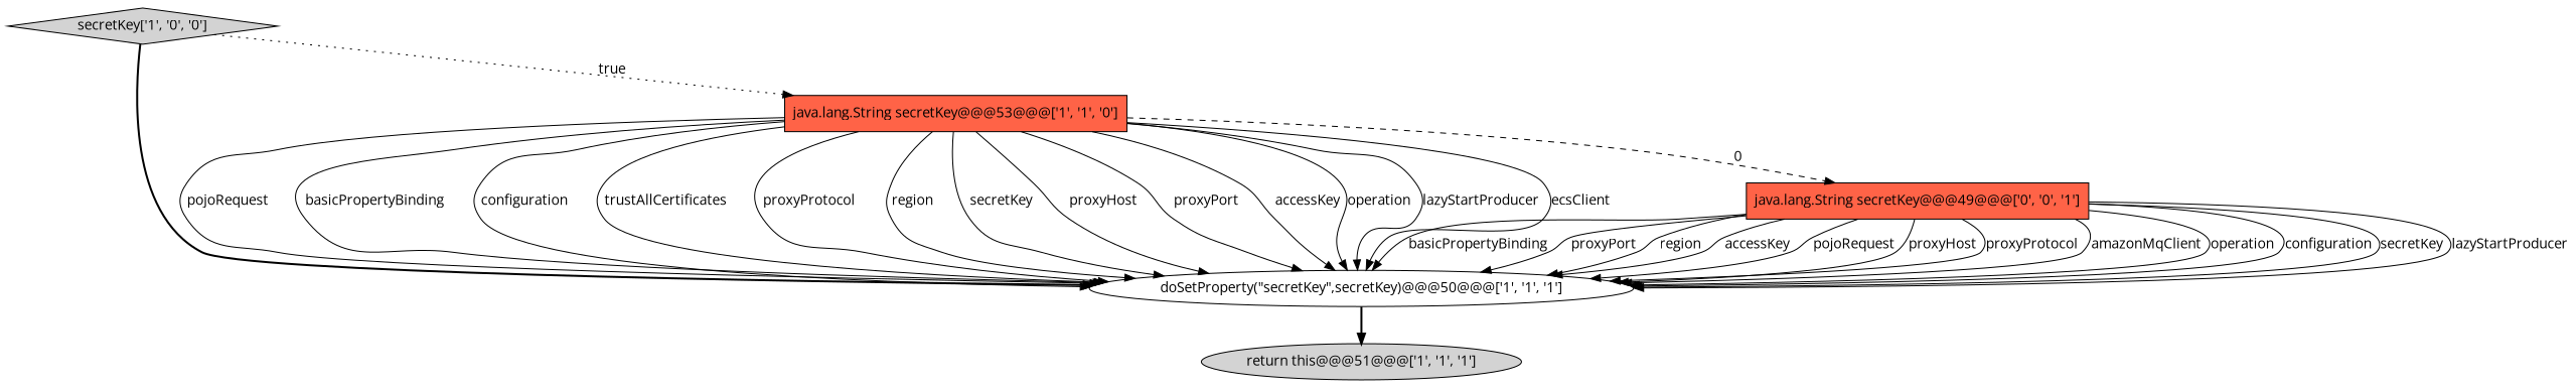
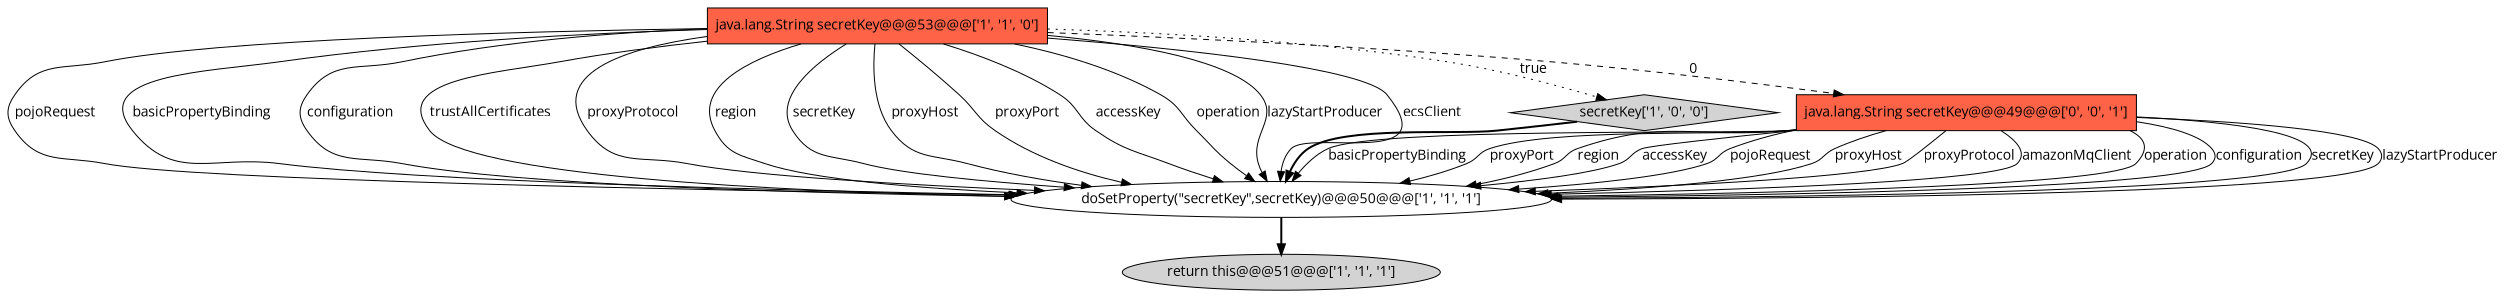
  digraph {
    fontname="Open Sans"
    node [fillcolor=lightgray fontname="Open Sans" shape=ellipse style=filled]
    edge [fontname="Open Sans" style=solid]
    n1 [fillcolor=white label="doSetProperty(\"secretKey\",secretKey)@@@50@@@['1', '1', '1']"]
    n2 [label="return this@@@51@@@['1', '1', '1']"]
    n3 [label="secretKey['1', '0', '0']" shape=diamond]
    n4 [fillcolor=tomato label="java.lang.String secretKey@@@53@@@['1', '1', '0']" shape=box]
    n5 [fillcolor=tomato label="java.lang.String secretKey@@@49@@@['0', '0', '1']" shape=box]
    n1 -> n2 [style=bold]
    n3 -> n1 [style=bold]
-   n3 -> n4 [label=true style=dotted]
+   n4 -> n3 [label=true style=dotted]
    n4 -> n1 [label=pojoRequest]
    n4 -> n1 [label=basicPropertyBinding]
    n4 -> n1 [label=configuration]
    n4 -> n1 [label=trustAllCertificates]
    n4 -> n1 [label=proxyProtocol]
    n4 -> n1 [label=region]
    n4 -> n1 [label=secretKey]
    n4 -> n1 [label=proxyHost]
    n4 -> n1 [label=proxyPort]
    n4 -> n1 [label=accessKey]
    n4 -> n1 [label=operation]
    n4 -> n1 [label=lazyStartProducer]
    n4 -> n1 [label=ecsClient]
    n4 -> n5 [label=0 style=dashed]
    n5 -> n1 [label=basicPropertyBinding]
    n5 -> n1 [label=proxyPort]
    n5 -> n1 [label=region]
    n5 -> n1 [label=accessKey]
    n5 -> n1 [label=pojoRequest]
    n5 -> n1 [label=proxyHost]
    n5 -> n1 [label=proxyProtocol]
    n5 -> n1 [label=amazonMqClient]
    n5 -> n1 [label=operation]
    n5 -> n1 [label=configuration]
    n5 -> n1 [label=secretKey]
    n5 -> n1 [label=lazyStartProducer]
  }
